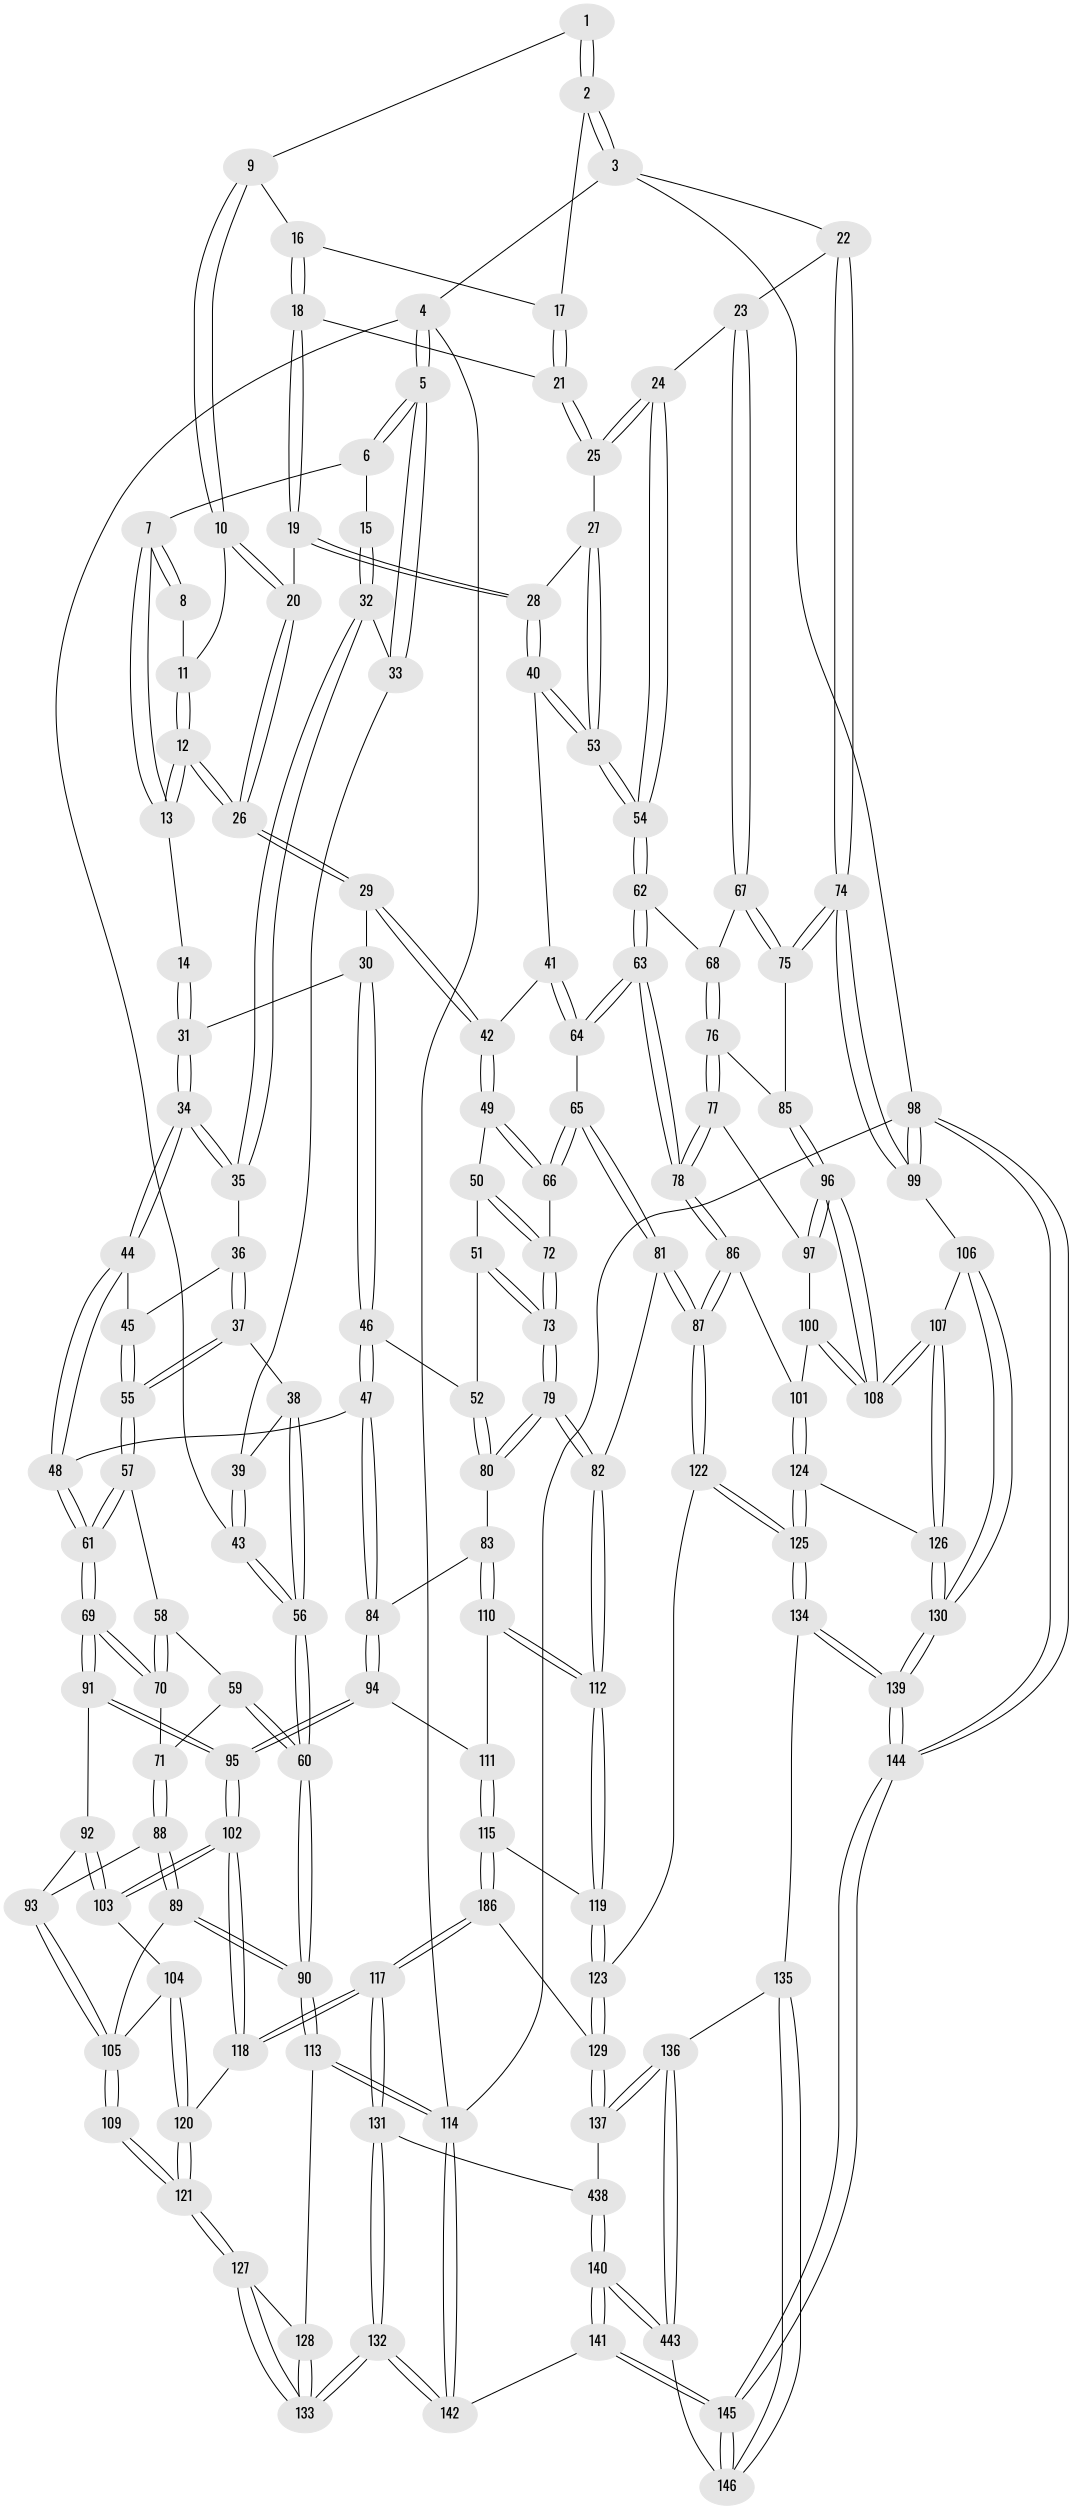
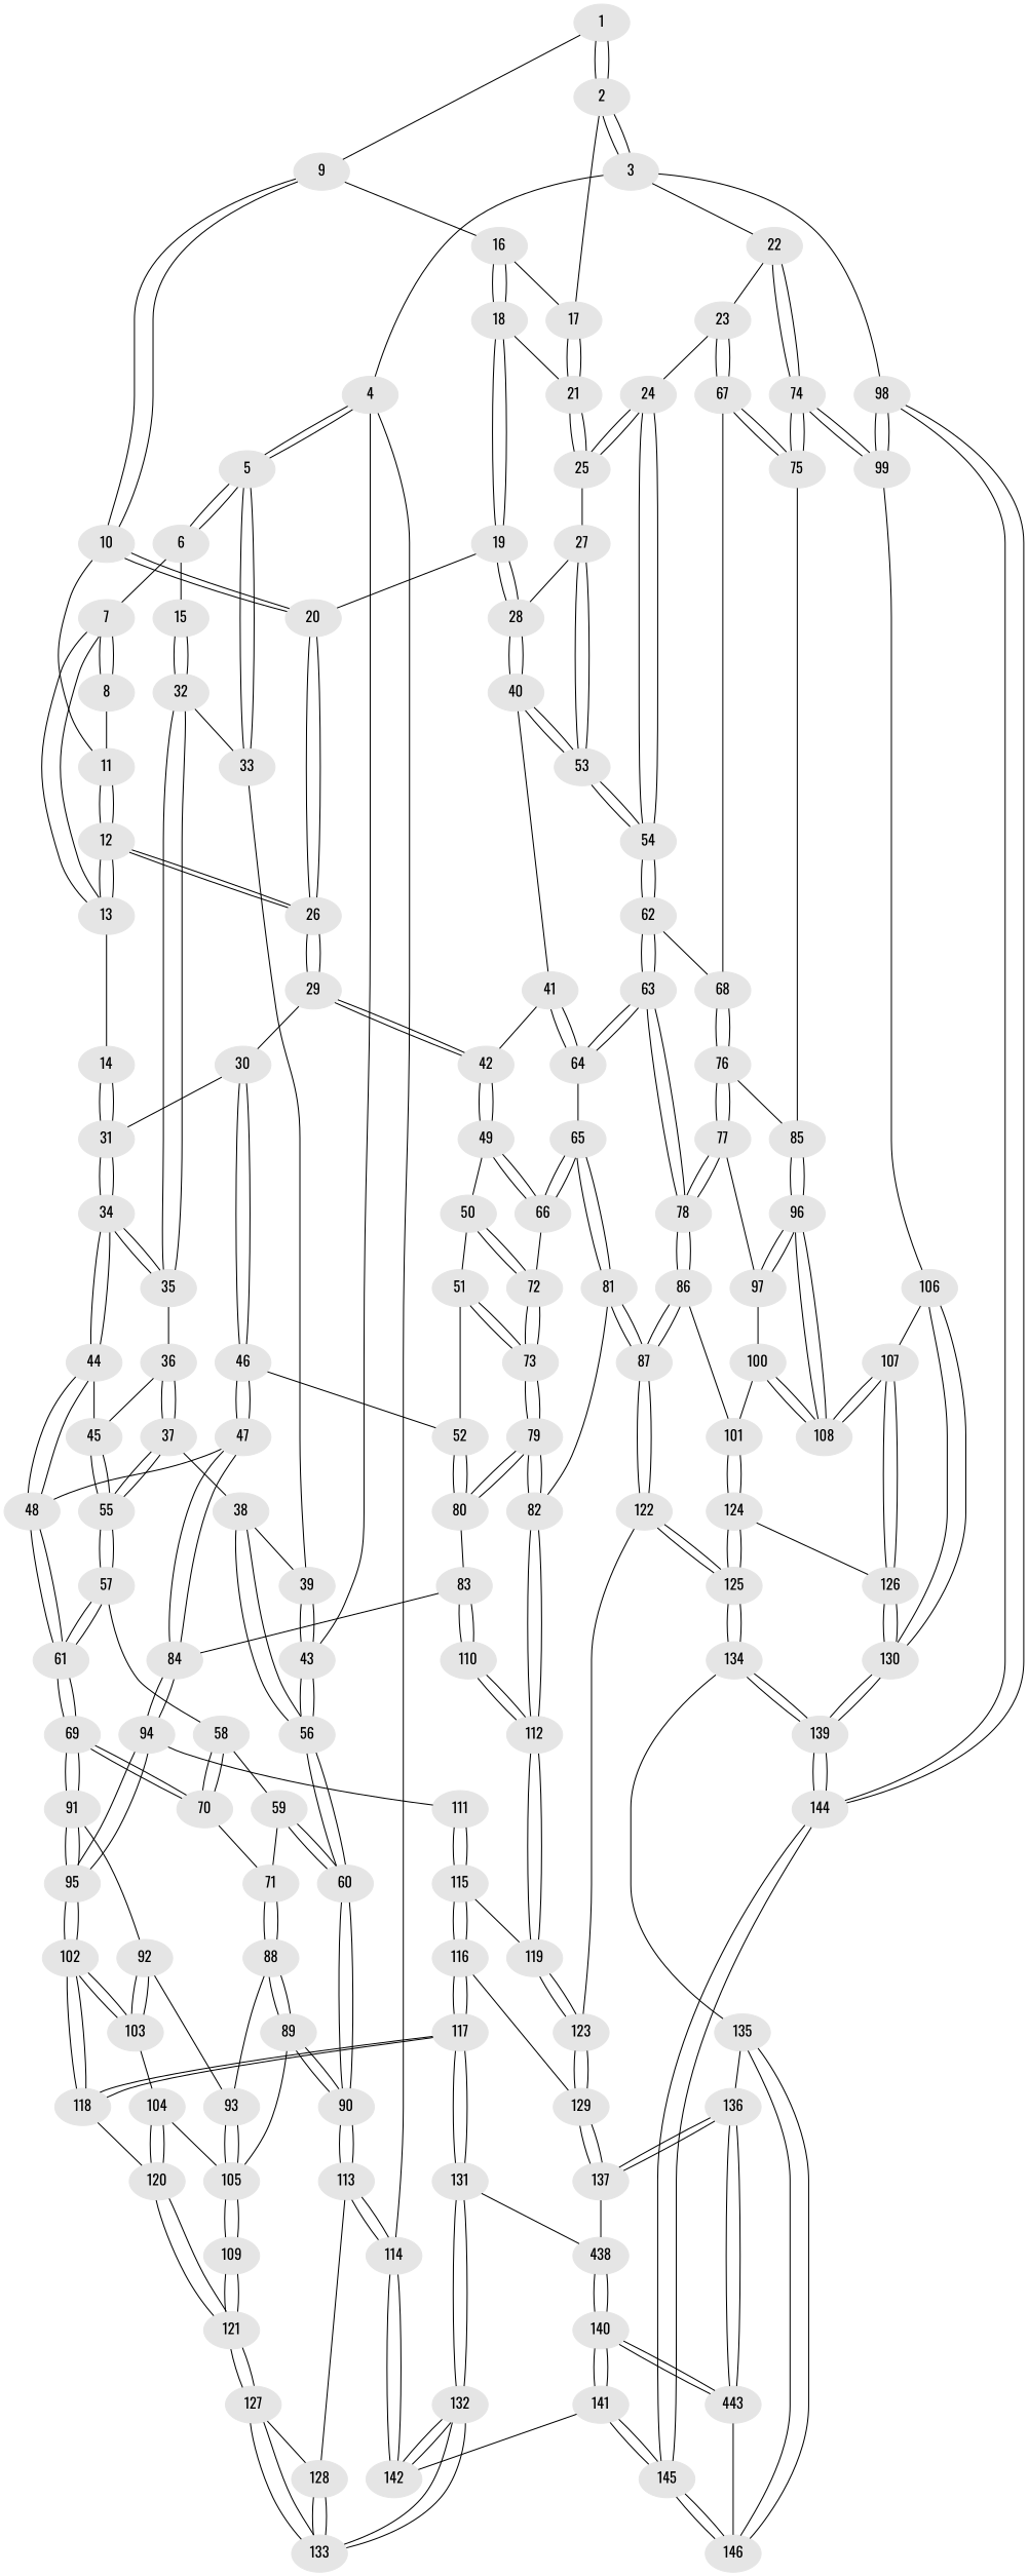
  graph {
    fontname=Oswald
    node [color=gray90 fontname=Oswald style=filled]
    edge [fontname=Oswald]
    1
    2
    9
    3
    17
    10
    16
    4
    22
    98
    21
    5
    43
    114
    23
    74
    99
    144
    6
    33
    56
    142
    7
    15
    39
    8
    13
    32
    11
    14
    12
    20
    18
    26
    29
    31
    34
    35
    19
    25
    28
    40
    27
    24
    67
    75
    54
    68
    62
    53
    30
    42
    41
    46
    49
    47
    52
    44
    36
    45
    48
    37
    38
    55
    57
    60
    64
    65
    50
    66
    61
    84
    80
    94
    69
    51
    72
    73
    79
    83
    63
    58
    90
    59
    70
    71
    88
    113
    91
    78
    76
    86
    81
    82
    87
    85
    77
    92
    95
    89
    93
    106
    96
    97
    100
    101
    112
    110
    122
    119
    111
    108
    124
    123
    125
    105
    109
    121
    128
    103
    102
    104
    115
    118
    145
    107
    130
    126
    120
    139
    127
-   116 [label=186]
+   116
    133
    117
    129
    131
    137
    132
    n139 [label=438]
    134
    135
    140
    136
    146
    n145 [label=443]
    141
    1 -- 2
    1 -- 2
    1 -- 9
    2 -- 3
    2 -- 3
    2 -- 17
    9 -- 10
    9 -- 10
    9 -- 16
    3 -- 4
    3 -- 22
    3 -- 98
    17 -- 21
    17 -- 21
    10 -- 11
    10 -- 20
    10 -- 20
    16 -- 17
    16 -- 18
    16 -- 18
    4 -- 5
    4 -- 5
    4 -- 43
    4 -- 114
    22 -- 23
    22 -- 74
    22 -- 74
-   98 -- 114
    98 -- 99
    98 -- 99
    98 -- 144
    98 -- 144
    21 -- 25
    21 -- 25
    5 -- 6
    5 -- 6
    5 -- 33
    5 -- 33
    43 -- 56
    43 -- 56
    114 -- 142
    114 -- 142
    23 -- 24
    23 -- 67
    23 -- 67
    74 -- 99
    74 -- 99
    74 -- 75
    74 -- 75
    99 -- 106
    144 -- 145
    144 -- 145
    6 -- 7
    6 -- 15
    33 -- 39
    56 -- 60
    56 -- 60
    7 -- 8
    7 -- 8
    7 -- 13
    7 -- 13
    15 -- 32
    15 -- 32
    39 -- 43
    39 -- 43
    8 -- 11
    13 -- 14
    32 -- 33
    32 -- 35
    32 -- 35
    11 -- 12
    11 -- 12
    14 -- 31
    14 -- 31
    12 -- 13
    12 -- 13
    12 -- 26
    12 -- 26
    20 -- 26
    20 -- 26
    18 -- 21
    18 -- 19
    18 -- 19
    26 -- 29
    26 -- 29
    29 -- 30
    29 -- 42
    29 -- 42
    31 -- 34
    31 -- 34
    34 -- 35
    34 -- 35
    34 -- 44
    34 -- 44
    35 -- 36
    19 -- 20
    19 -- 28
    19 -- 28
    25 -- 27
    28 -- 40
    28 -- 40
    40 -- 53
    40 -- 53
    40 -- 41
    27 -- 28
    27 -- 53
    27 -- 53
    24 -- 25
    24 -- 25
    24 -- 54
    24 -- 54
    67 -- 75
    67 -- 75
    67 -- 68
    75 -- 85
    54 -- 62
    54 -- 62
    68 -- 76
    68 -- 76
    62 -- 68
    62 -- 63
    62 -- 63
    53 -- 54
    53 -- 54
    30 -- 31
    30 -- 46
    30 -- 46
    42 -- 49
    42 -- 49
    41 -- 42
    41 -- 64
    41 -- 64
    46 -- 47
    46 -- 47
    46 -- 52
    49 -- 50
    49 -- 66
    49 -- 66
    47 -- 48
    47 -- 84
    47 -- 84
    52 -- 80
    52 -- 80
    44 -- 45
    44 -- 48
    44 -- 48
    36 -- 45
    36 -- 37
    36 -- 37
    45 -- 55
    45 -- 55
    48 -- 61
    48 -- 61
    37 -- 38
    37 -- 55
    37 -- 55
    38 -- 56
    38 -- 56
    38 -- 39
    55 -- 57
    55 -- 57
    57 -- 61
    57 -- 61
    57 -- 58
    60 -- 90
    60 -- 90
    64 -- 65
    65 -- 66
    65 -- 66
    65 -- 81
    65 -- 81
    50 -- 51
    50 -- 72
    50 -- 72
    66 -- 72
    61 -- 69
    61 -- 69
    84 -- 94
    84 -- 94
    80 -- 83
    94 -- 95
    94 -- 95
    94 -- 111
    69 -- 70
    69 -- 70
    69 -- 91
    69 -- 91
    51 -- 52
    51 -- 73
    51 -- 73
    72 -- 73
    72 -- 73
    73 -- 79
    73 -- 79
    79 -- 80
    79 -- 80
    79 -- 82
    79 -- 82
    83 -- 84
    83 -- 110
    83 -- 110
    63 -- 64
    63 -- 64
    63 -- 78
    63 -- 78
    58 -- 59
    58 -- 70
    58 -- 70
    90 -- 113
    90 -- 113
    59 -- 60
    59 -- 60
    59 -- 71
    70 -- 71
    71 -- 88
    71 -- 88
    88 -- 89
    88 -- 89
    88 -- 93
    113 -- 114
    113 -- 114
    113 -- 128
    91 -- 92
    91 -- 95
    91 -- 95
    78 -- 86
    78 -- 86
    76 -- 85
    76 -- 77
    76 -- 77
    86 -- 87
    86 -- 87
    86 -- 101
    81 -- 82
    81 -- 87
    81 -- 87
    82 -- 112
    82 -- 112
    87 -- 122
    87 -- 122
    85 -- 96
    85 -- 96
    77 -- 78
    77 -- 78
    77 -- 97
    92 -- 93
    92 -- 103
    92 -- 103
    95 -- 102
    95 -- 102
    89 -- 90
    89 -- 90
    89 -- 105
    93 -- 105
    93 -- 105
    106 -- 107
    106 -- 130
    106 -- 130
    96 -- 97
    96 -- 97
    96 -- 108
    96 -- 108
    97 -- 100
    100 -- 101
    100 -- 108
    100 -- 108
    101 -- 124
    101 -- 124
    112 -- 119
    112 -- 119
    110 -- 112
    110 -- 112
-   110 -- 111
    122 -- 123
    122 -- 125
    122 -- 125
    119 -- 123
    119 -- 123
    111 -- 115
    111 -- 115
    124 -- 125
    124 -- 125
    124 -- 126
    123 -- 129
    123 -- 129
    125 -- 134
    125 -- 134
    105 -- 109
    105 -- 109
    109 -- 121
    109 -- 121
    121 -- 127
    121 -- 127
    128 -- 133
    128 -- 133
    103 -- 104
    102 -- 103
    102 -- 103
    102 -- 118
    102 -- 118
    104 -- 105
    104 -- 120
    104 -- 120
    115 -- 119
    115 -- 116
    115 -- 116
    118 -- 120
    145 -- 146
    145 -- 146
    107 -- 108
    107 -- 108
    107 -- 126
    107 -- 126
    130 -- 139
    130 -- 139
    126 -- 130
    126 -- 130
    120 -- 121
    120 -- 121
    139 -- 144
    139 -- 144
    127 -- 128
    127 -- 133
    127 -- 133
    116 -- 117
    116 -- 117
    116 -- 129
    117 -- 118
    117 -- 118
    117 -- 131
    117 -- 131
    129 -- 137
    129 -- 137
    131 -- 132
    131 -- 132
    131 -- n139
    137 -- n139
    132 -- 142
    132 -- 142
    132 -- 133
    132 -- 133
    n139 -- 140
    n139 -- 140
    134 -- 139
    134 -- 139
    134 -- 135
    135 -- 136
    135 -- 146
    135 -- 146
    140 -- n145
    140 -- n145
    140 -- 141
    140 -- 141
    136 -- 137
    136 -- 137
    136 -- n145
    136 -- n145
    n145 -- 146
    141 -- 142
    141 -- 145
    141 -- 145
  }
